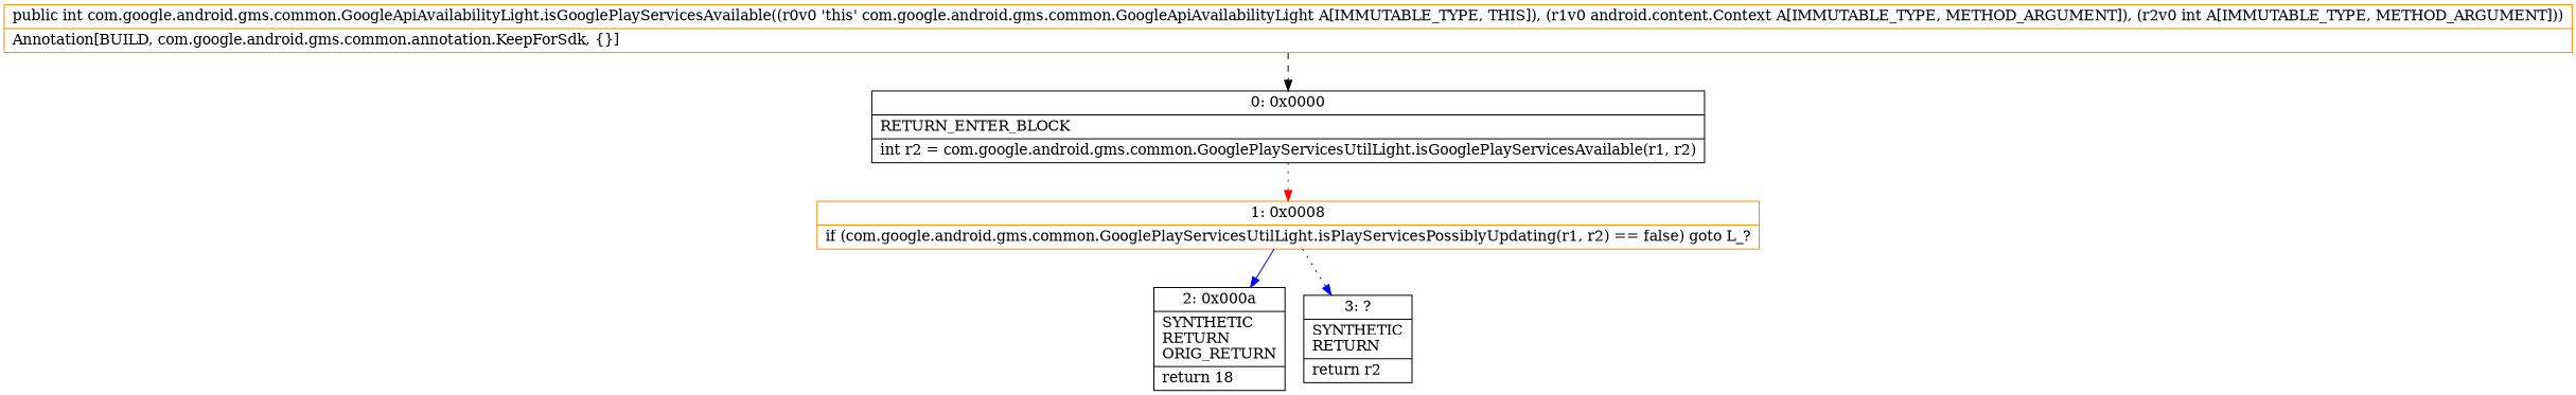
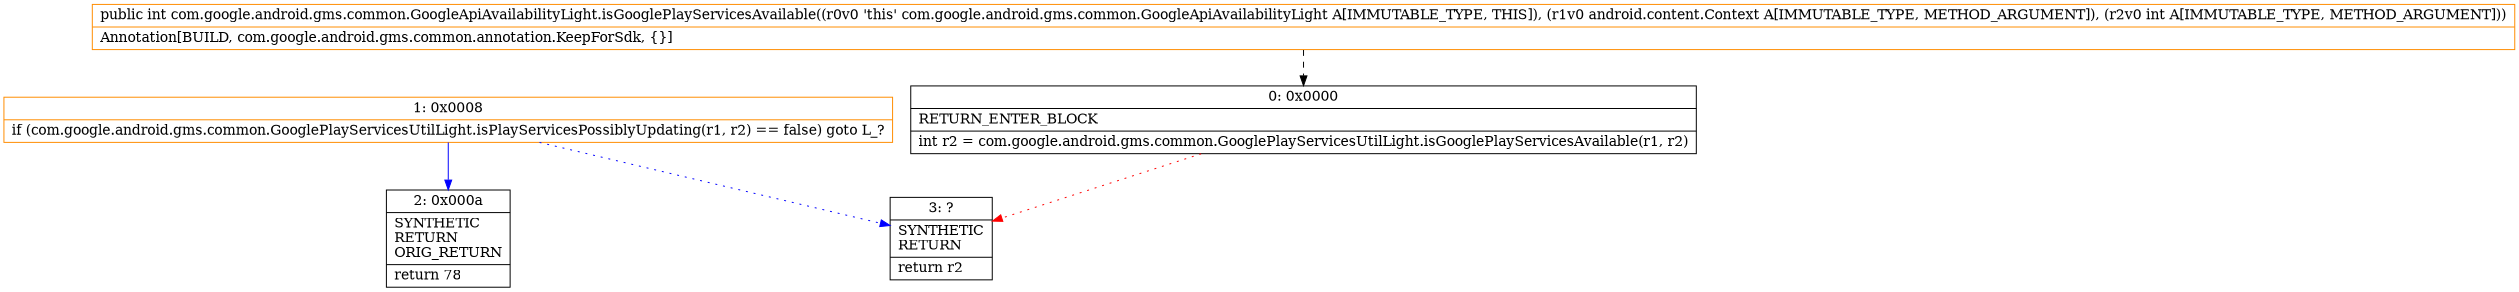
  digraph {
    node [color=black shape=record]
    edge [color=blue style=dotted]
    n1 [label="{0\:\ 0x0000|RETURN_ENTER_BLOCK\l|int r2 = com.google.android.gms.common.GooglePlayServicesUtilLight.isGooglePlayServicesAvailable(r1, r2)\l}"]
    n2 [color=darkorange label="{1\:\ 0x0008|if (com.google.android.gms.common.GooglePlayServicesUtilLight.isPlayServicesPossiblyUpdating(r1, r2) == false) goto L_?\l}"]
-   n3 [label="{2\:\ 0x000a|SYNTHETIC\lRETURN\lORIG_RETURN\l|return 18\l}"]
+   n3 [label="{2\:\ 0x000a|SYNTHETIC\lRETURN\lORIG_RETURN\l|return 78\l}"]
    n4 [label="{3\:\ ?|SYNTHETIC\lRETURN\l|return r2\l}"]
    n5 [color=darkorange label="{public int com.google.android.gms.common.GoogleApiAvailabilityLight.isGooglePlayServicesAvailable((r0v0 'this' com.google.android.gms.common.GoogleApiAvailabilityLight A[IMMUTABLE_TYPE, THIS]), (r1v0 android.content.Context A[IMMUTABLE_TYPE, METHOD_ARGUMENT]), (r2v0 int A[IMMUTABLE_TYPE, METHOD_ARGUMENT]))  | Annotation[BUILD, com.google.android.gms.common.annotation.KeepForSdk, \{\}]\l}"]
-   n1 -> n2 [color=red]
+   n1 -> n4 [color=red]
    n2 -> n3 [style=solid]
    n2 -> n4
    n5 -> n1 [color=black style=dashed]
  }
